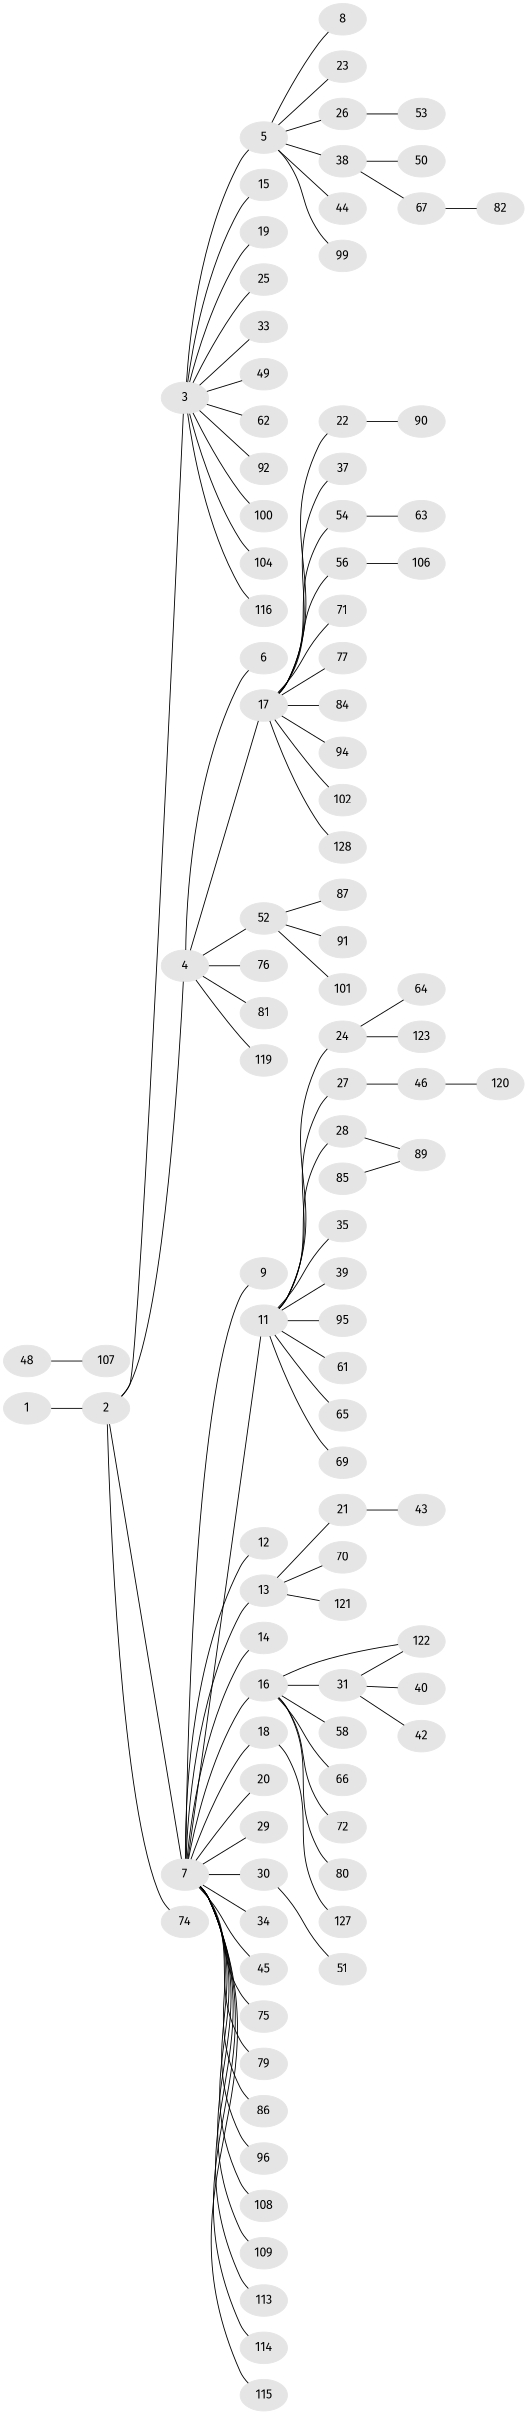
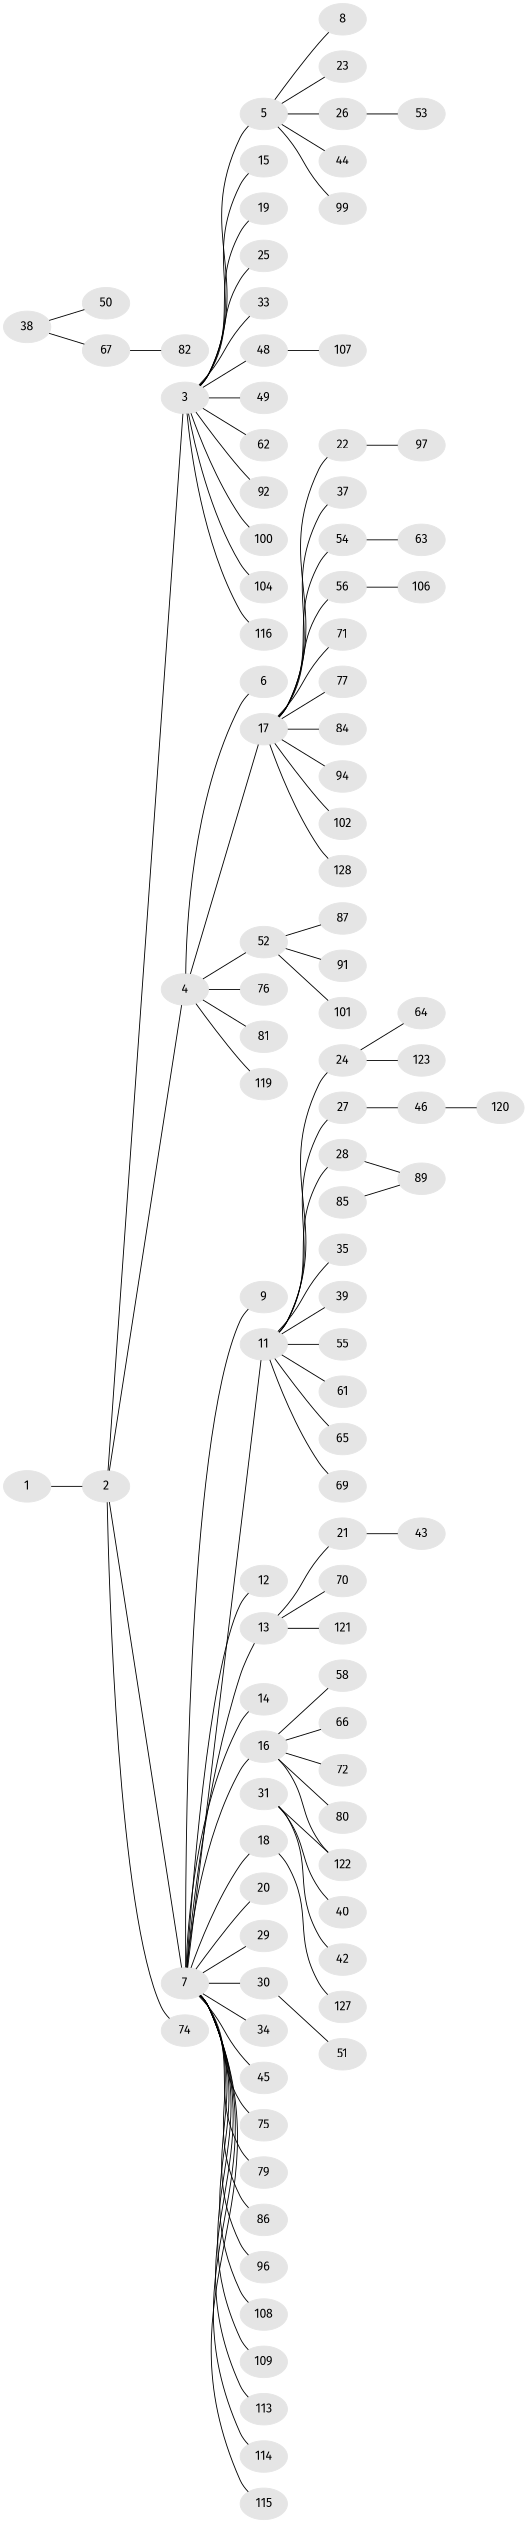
  graph {
    fontname="Fira Sans"
    rankdir=LR
    node [color=gray90 fontname="Fira Sans" style=filled]
    edge [fontname="Fira Sans"]
    2 [super="+47"]
    3 [super="+117"]
    4 [super="+124"]
    7 [super="+73"]
    74
    1
    5 [super="+10"]
    15
    19
    25
    33
    48
    49
    62
    92
    100
    104
    116
    6 [super="+32"]
    17 [super="+88"]
    52
    76
    81 [super="+98"]
    119
    9
    11 [super="+41"]
    12
    13 [super="+60"]
    14
    16 [super="+78"]
    18 [super="+36"]
    20 [super="+97"]
    29
    30 [super="+103"]
    34
    45
    75
    79
    86
    96
    108 [super="+110"]
    109
    113
    114
    115
    8
    23
    26 [super="+59"]
    38 [super="+125"]
    44
    99
    107
    22
    37
    54 [super="+105"]
    56
    71
    77
    84
    94
    102
    128
    87 [super="+118"]
    n64 [label=91]
    101
    53
    50
    67 [super="+68"]
    24 [super="+57"]
    27
    28 [super="+112"]
    35
    39
-   55 [label=95]
+   55
    61
    65
    69
    21 [super="+126"]
    70
    121
    31 [super="+83"]
    58
    66
    72
    80
    122
    127
    51
    64
    123
    46
    89 [super="+93"]
    43
    40
    42 [super="+111"]
-   90
+   90 [label=97]
    63
    106
    120
    85 [super="+91"]
    82
    2 -- 3
    2 -- 4
    2 -- 7
    2 -- 74
    3 -- 5
    3 -- 15
    3 -- 19
    3 -- 25
    3 -- 33
+   3 -- 48
    3 -- 49
    3 -- 62
    3 -- 92
    3 -- 100
    3 -- 104
    3 -- 116
    4 -- 6
    4 -- 17
    4 -- 52
    4 -- 76
    4 -- 81
    4 -- 119
    7 -- 9
    7 -- 11
    7 -- 12
    7 -- 13
    7 -- 14
    7 -- 16
    7 -- 18
    7 -- 20
    7 -- 29
    7 -- 30
    7 -- 34
    7 -- 45
    7 -- 75
    7 -- 79
    7 -- 86
    7 -- 96
    7 -- 108
    7 -- 109
    7 -- 113
    7 -- 114
    7 -- 115
    1 -- 2
    5 -- 8
    5 -- 23
    5 -- 26
-   5 -- 38
    5 -- 44
    5 -- 99
    48 -- 107
    17 -- 22
    17 -- 37
    17 -- 54
    17 -- 56
    17 -- 71
    17 -- 77
    17 -- 84
    17 -- 94
    17 -- 102
    17 -- 128
    52 -- 87
    52 -- n64
    52 -- 101
    11 -- 24
    11 -- 27
    11 -- 28
    11 -- 35
    11 -- 39
    11 -- 55
    11 -- 61
    11 -- 65
    11 -- 69
    13 -- 21
    13 -- 70
    13 -- 121
-   16 -- 31
    16 -- 58
    16 -- 66
    16 -- 72
    16 -- 80
    16 -- 122
    18 -- 127
    30 -- 51
    26 -- 53
    38 -- 50
    38 -- 67
    22 -- 90
    54 -- 63
    56 -- 106
    67 -- 82
    24 -- 64
    24 -- 123
    27 -- 46
    28 -- 89
    21 -- 43
    31 -- 122
    31 -- 40
    31 -- 42
    46 -- 120
    85 -- 89
  }
